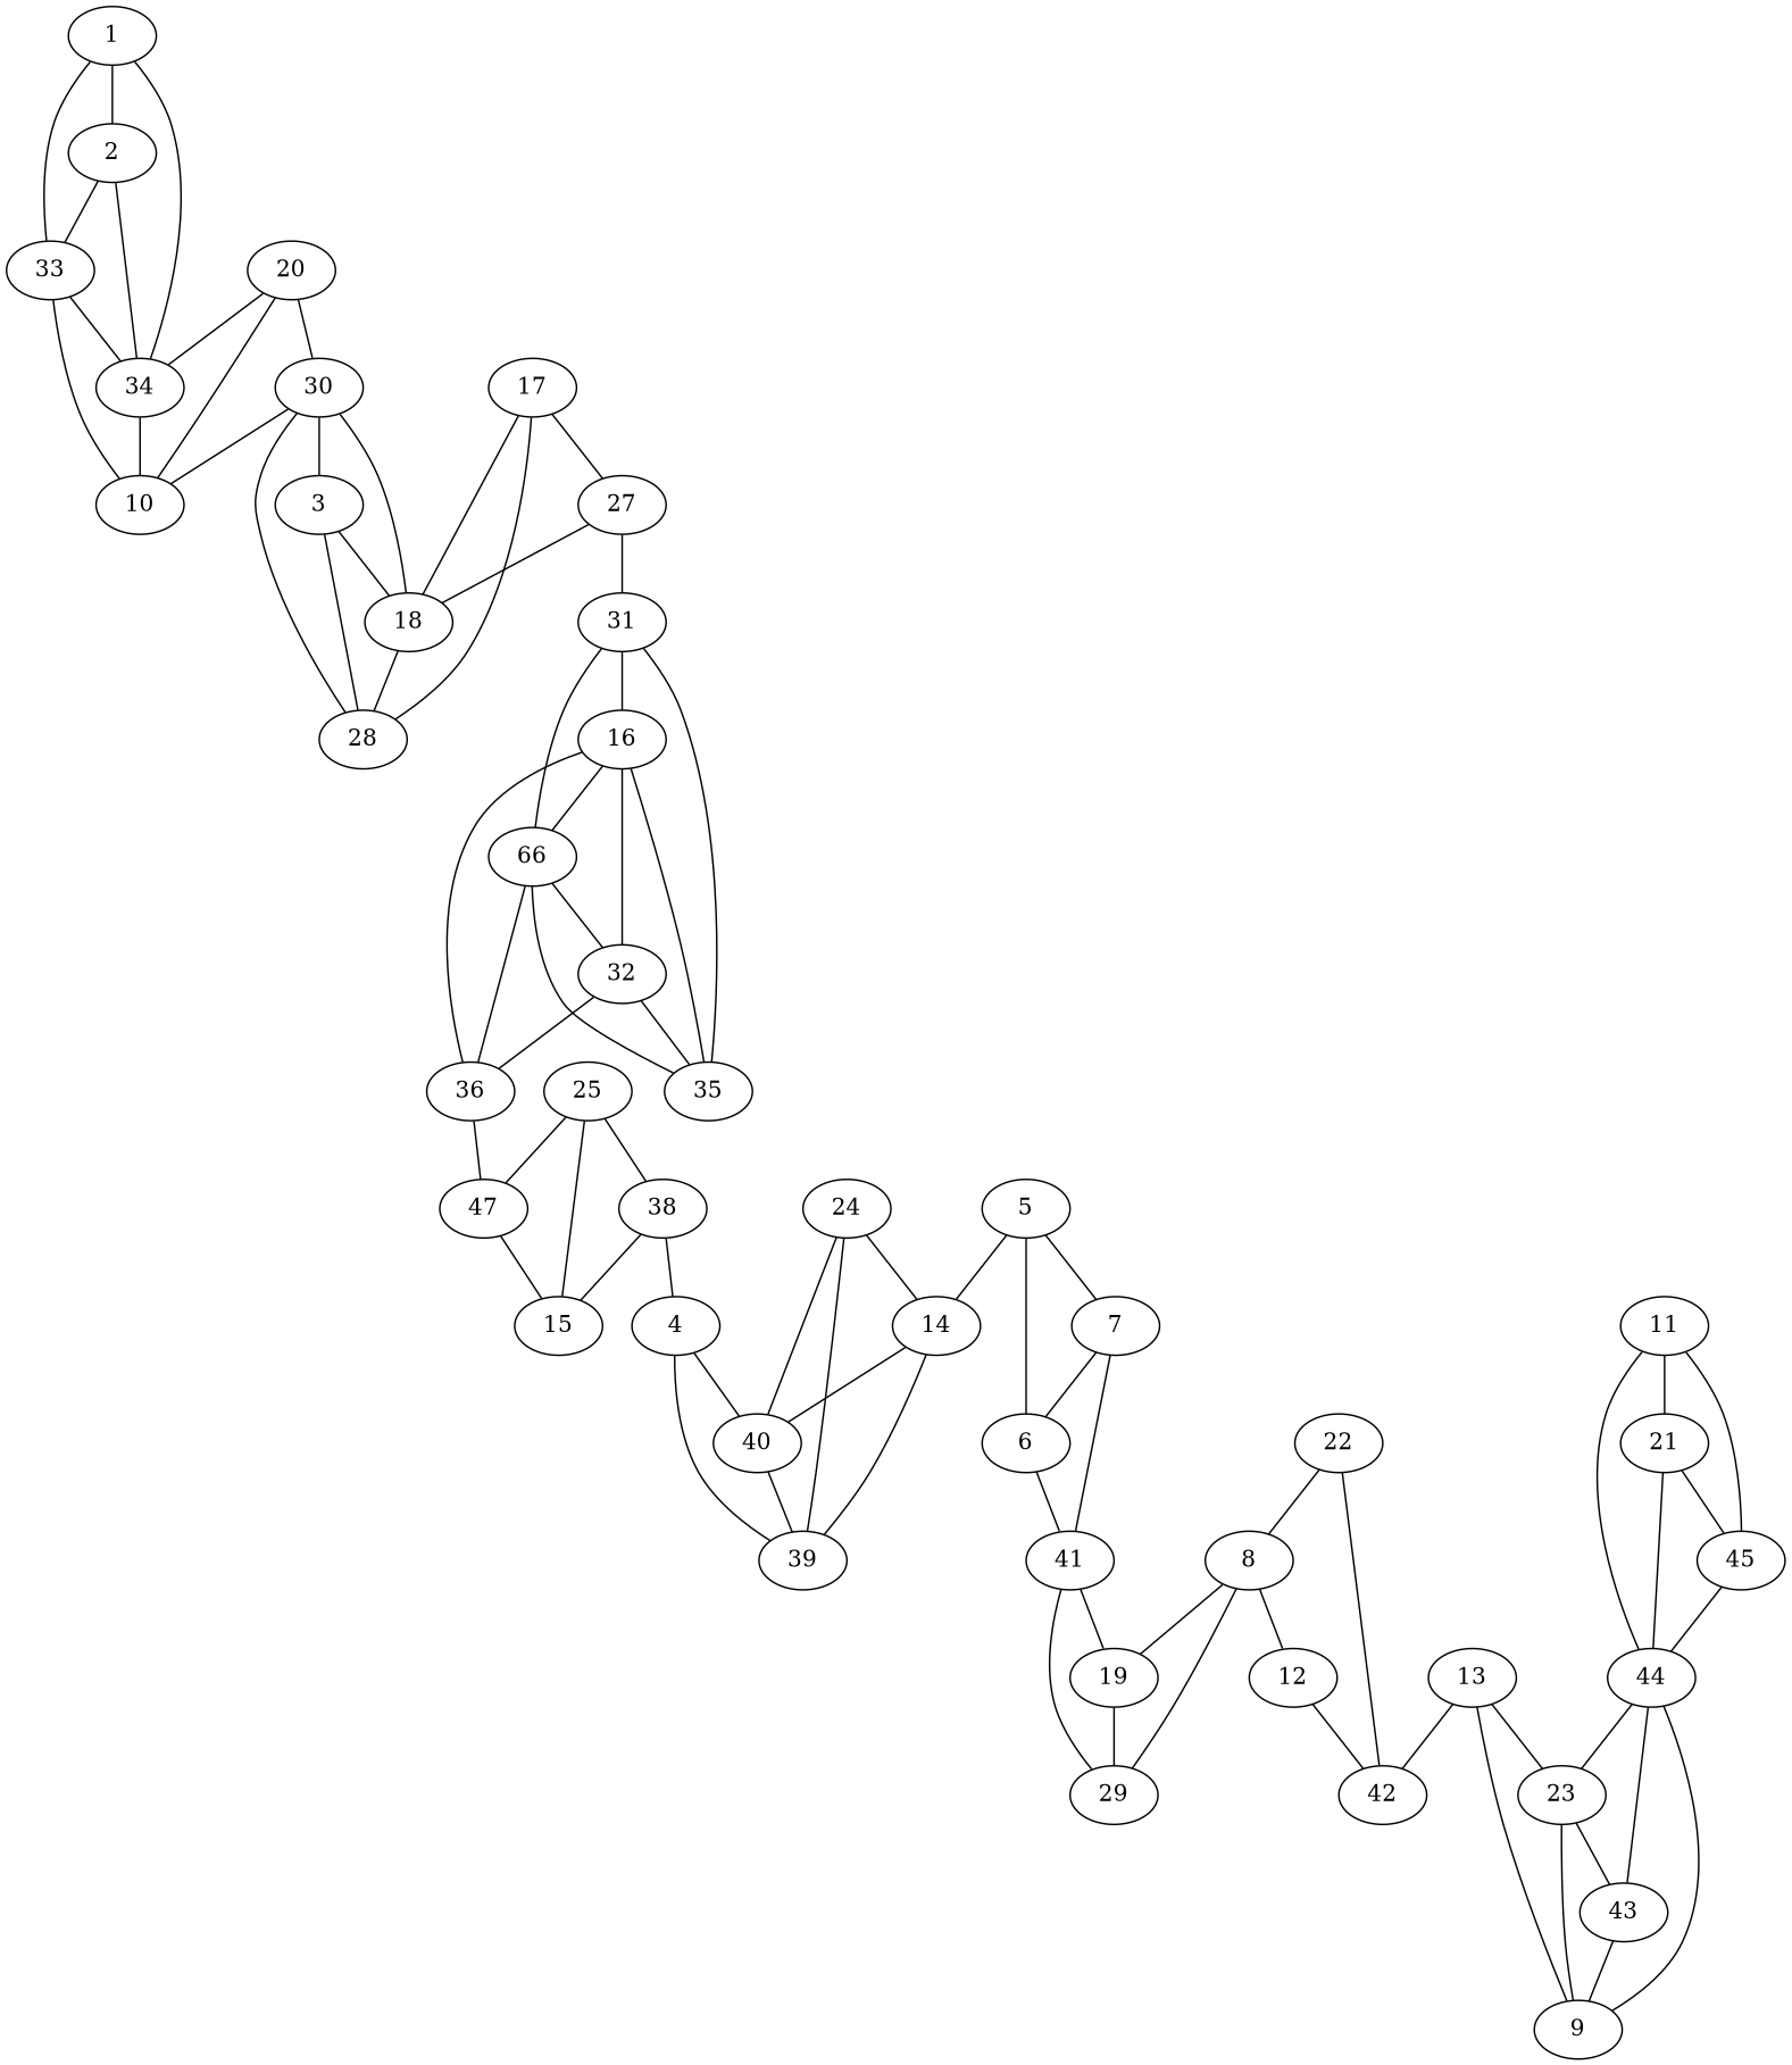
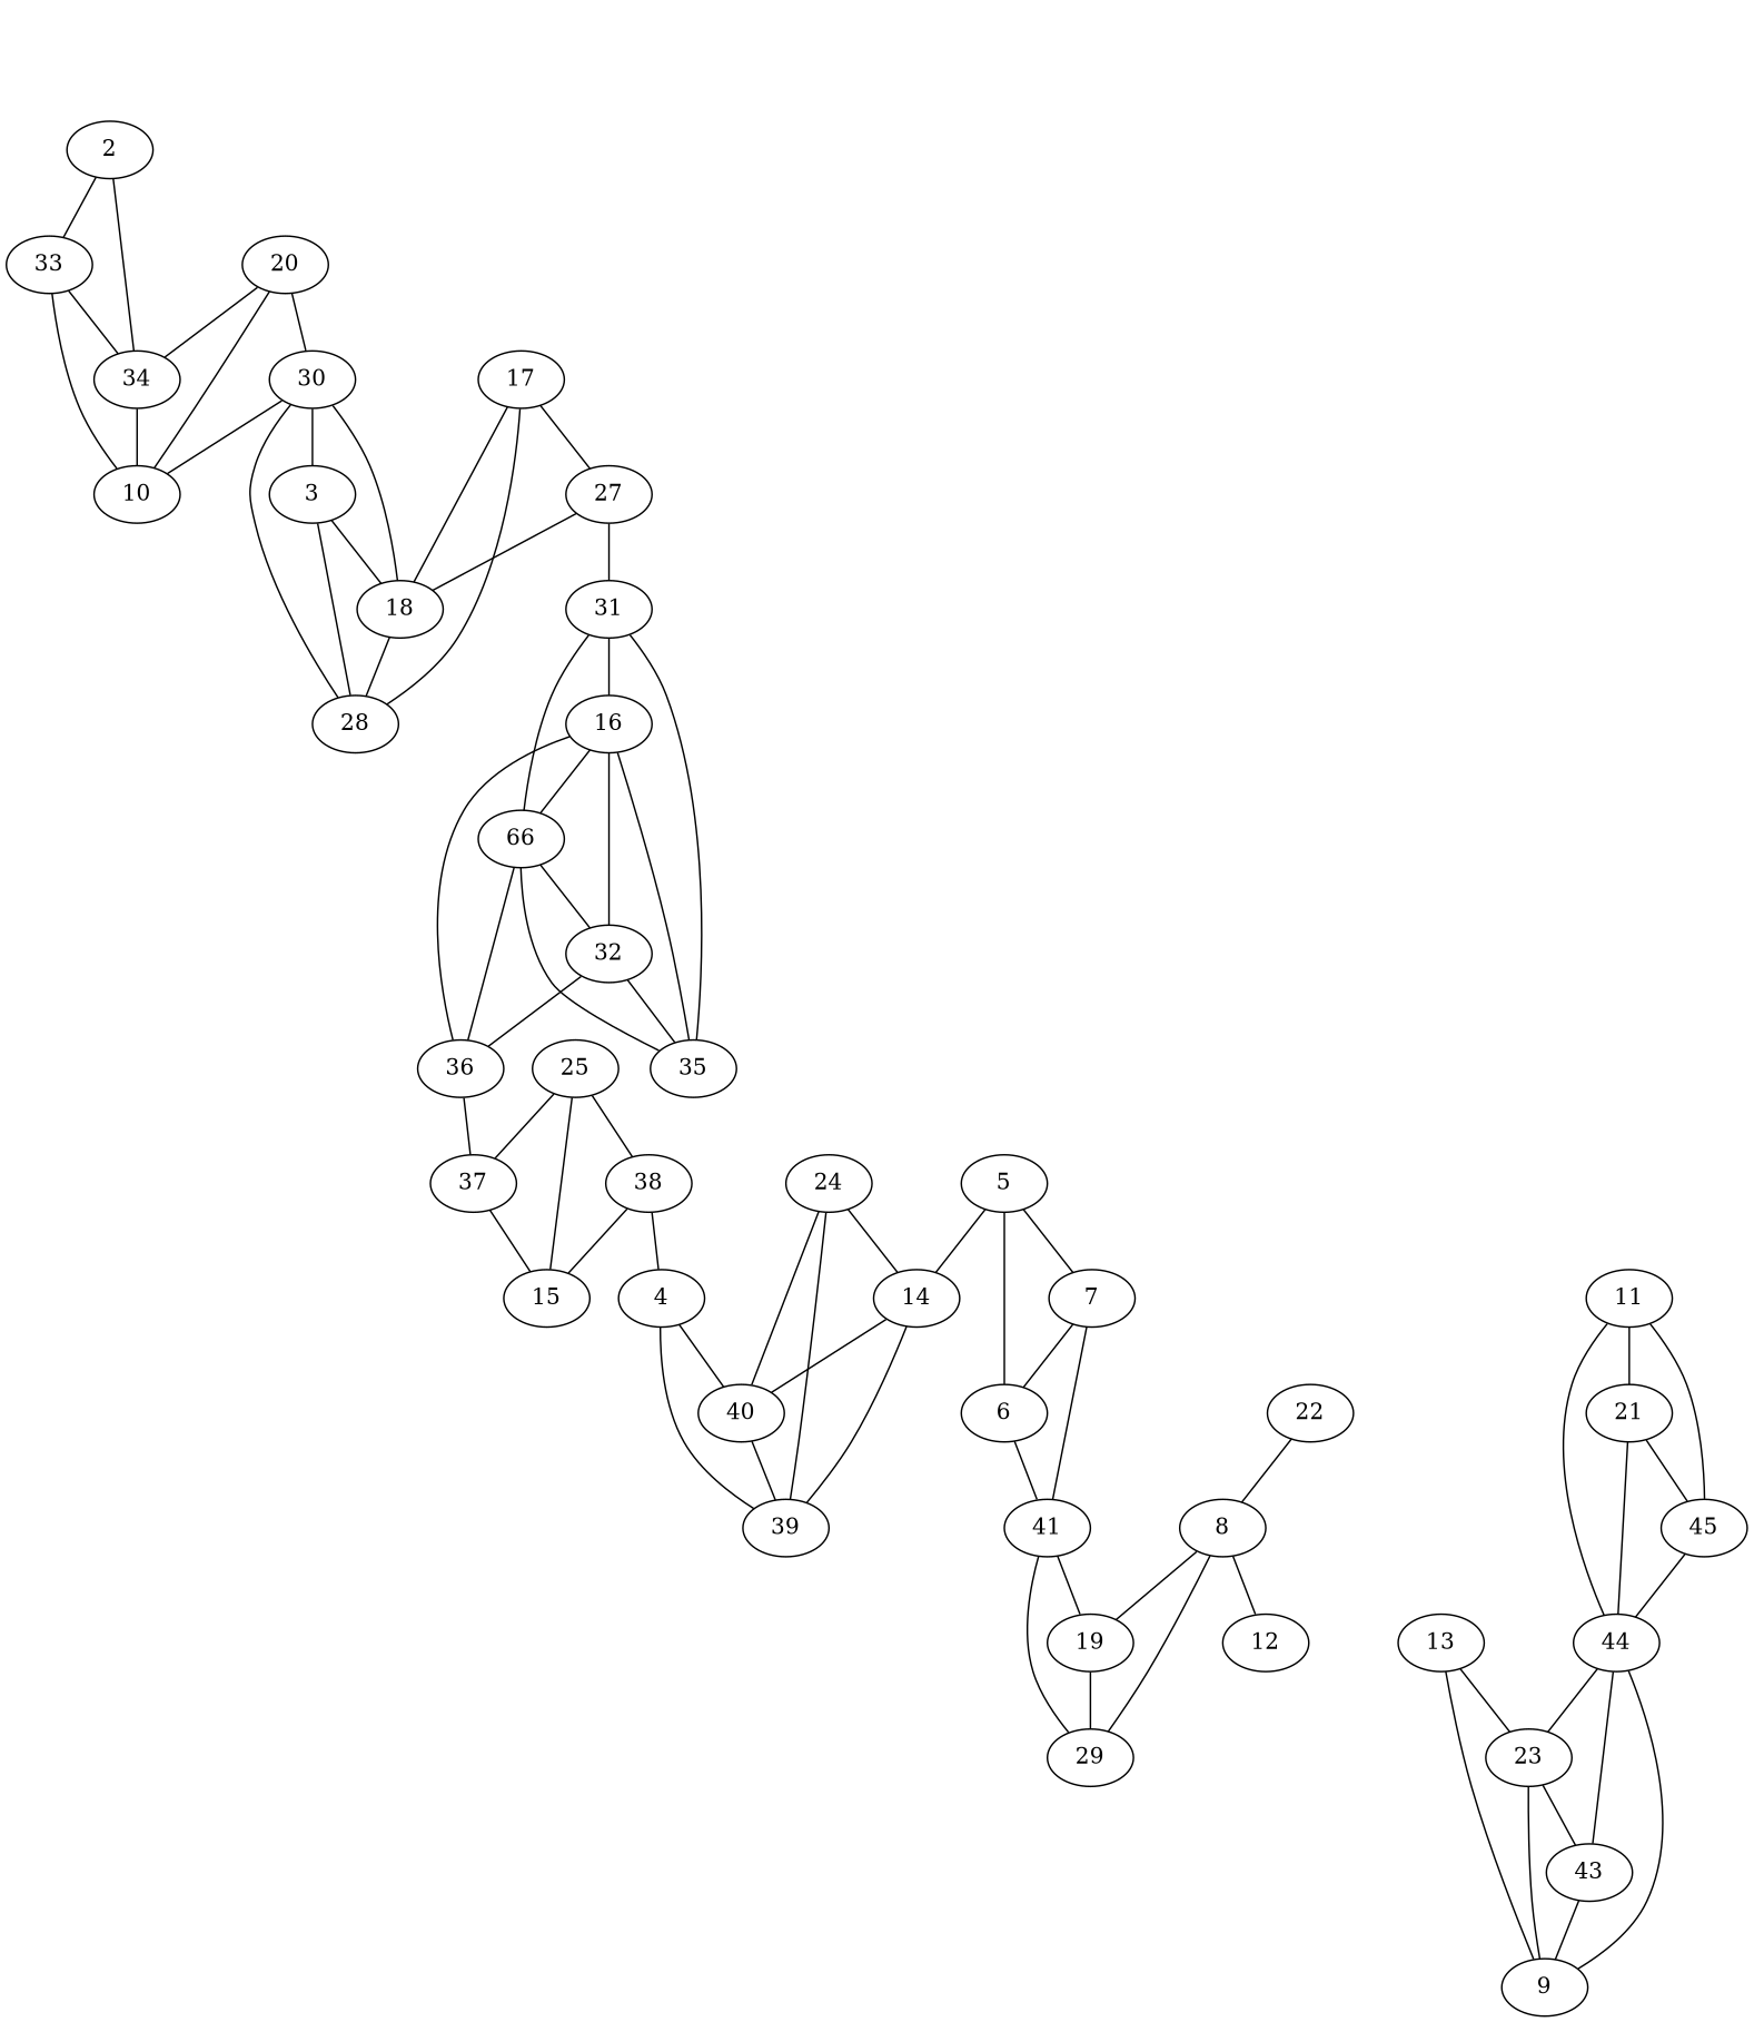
  graph {
    fontname="DejaVu Serif"
    node [aaLength=4 fontname="DejaVu Serif" sequence=YRLFQFHFHW type=1]
    edge [distance0=0.0 fontname="DejaVu Serif" frequency=1 type0=3]
-   1 [aaLength=6 sequence=PEQWSK type=0]
    2 [sequence=PIAN type=0]
    33 [sequence=QSPV type=2]
    34 [sequence=KTSE type=2]
    10 [aaLength=2 sequence=KH]
    3 [aaLength=3 sequence=PAT type=0]
    18 [aaLength=6 sequence=AKEIIN]
    28 [aaLength=6 sequence=AKEIIN]
    30 [sequence=ISVS]
    4 [sequence=LAEA type=0]
    39 [sequence=AASK type=2]
    40 [sequence=KADG type=2]
    5 [aaLength=3 sequence=PKL type=0]
    6 [aaLength=5 sequence=QKVLD type=0]
    7 [aaLength=5 sequence=ALQAI type=0]
    14 [aaLength=10 sequence=LAVIGVLMKV]
    41 [sequence=TKGK type=2]
    19 [aaLength=3 sequence=RAP]
    29 [aaLength=3 sequence=RAP]
    8 [sequence=PSTL type=0]
    12 [aaLength=6 sequence=FWTYPG]
-   42 [sequence=HPPL type=2]
    22 [aaLength=6 sequence=FWTYPG]
    9 [aaLength=9 sequence=SSEQLAQFR type=0]
    13 [aaLength=6 sequence=VTWIIC]
    23 [aaLength=3 sequence=ISV]
    43 [sequence=FRSL type=2]
    11 [aaLength=2 sequence=RA]
    21 [aaLength=2 sequence=RA]
    44 [sequence=VEGD type=2]
    45 [sequence=LKGR type=2]
    15 [aaLength=8 sequence=AELHVAHW]
    16 [aaLength=10]
    n34 [aaLength=10 label=66]
    32 [aaLength=10]
    35 [sequence=GGPF type=2]
    36 [sequence=TNEH type=2]
    17 [aaLength=5 sequence=FHVNF]
    27 [aaLength=5 sequence=FHVNF]
    31 [sequence=VLKG]
    20 [aaLength=2 sequence=KH]
    24 [aaLength=10 sequence=LAVIGVLMKV]
    25 [aaLength=8 sequence=AELHVAHW]
-   37 [sequence=VDGV type=2 label=47]
+   37 [sequence=VDGV type=2]
    38 [sequence=NSAK type=2]
-   1 -- 2 [distance0=8.0 type0=1]
-   1 -- 33 [distance0=15.0 type0=2]
-   1 -- 34 [distance0=21.0]
    2 -- 33 [distance0=7.0 distance1=0.0 frequency=2 type0=1 type1=4]
    2 -- 34 [distance0=13.0]
    33 -- 34 [distance0=6.0 distance1=0.0 frequency=2 type0=1 type1=4]
    33 -- 10 [distance0=11.0]
    34 -- 10 [distance0=5.0 type0=1]
    3 -- 18 [distance0=3.0 distance1=0.0 frequency=2 type0=1 type1=5]
    3 -- 28 [distance0=3.0 type0=2]
    18 -- 28 [type0=5]
    18 -- 30 [distance0=9.0]
    28 -- 30 [distance0=9.0]
    30 -- 10 [distance0=8.0 type0=2]
    30 -- 3 [distance0=6.0 distance1=0.0 frequency=2 type0=1 type1=4]
    4 -- 39 [distance0=3.0 distance1=0.0 frequency=2 type0=1 type1=5]
    4 -- 40 [distance0=6.0 type0=2]
    40 -- 39 [distance0=3.0 type0=1]
    5 -- 6 [distance0=3.0 distance1=0.0 frequency=2 type0=1 type1=5]
    5 -- 7 [distance0=8.0 type0=2]
    5 -- 14 [distance0=14.0]
    6 -- 41 [distance0=11.0]
    7 -- 6 [distance0=5.0 type0=1]
    7 -- 41 [distance0=6.0 distance1=0.0 frequency=2 type0=2 type1=4]
    14 -- 39 [distance0=7.0]
    14 -- 40 [distance0=4.0 type0=2]
    41 -- 19 [distance0=4.0 type0=1]
    19 -- 29 [type0=1]
    29 -- 41 [distance0=4.0 type0=2]
    8 -- 19 [distance0=8.0 type0=1]
    8 -- 29 [distance0=8.0 type0=2]
    8 -- 12 [distance0=10.0]
-   12 -- 42 [distance0=9.0 distance1=0.0 frequency=2 type0=2 type1=4]
    22 -- 8 [distance0=10.0]
-   22 -- 42 [distance0=9.0 type0=2]
    9 -- 13 [distance0=12.0]
    9 -- 23 [distance0=3.0 type0=1]
-   13 -- 42 [distance0=7.0 type0=1]
    13 -- 23 [type0=4]
    23 -- 43 [distance0=10.0]
    43 -- 9 [distance0=7.0 type0=1]
    11 -- 21 [type0=5]
    11 -- 44 [distance0=24.0]
    21 -- 44 [distance0=24.0]
    21 -- 45 [distance0=6.0 type0=2]
    44 -- 9 [distance0=14.0 type0=2]
    44 -- 23 [distance0=17.0]
    44 -- 43 [distance0=7.0 type0=1]
    45 -- 11 [distance0=6.0 distance1=0.0 frequency=2 type0=1 type1=4]
    45 -- 44 [distance0=18.0]
    16 -- n34 [type0=5]
    n34 -- 32 [distance1=0.0 frequency=2 type0=2 type1=5]
    n34 -- 35 [distance0=7.0]
    32 -- 16 [type0=1]
    32 -- 35 [distance0=7.0]
    32 -- 36 [type0=4]
    35 -- 16 [distance0=7.0 distance1=0.0 frequency=2 type0=2 type1=4]
    36 -- 16 [distance0=12.0 type0=2]
    36 -- n34 [distance0=12.0]
    36 -- 37 [distance0=9.0 distance1=0.0 frequency=2 type0=1 type1=4]
    17 -- 18 [distance0=10.0 type0=2]
    17 -- 28 [distance0=10.0]
    17 -- 27 [type0=5]
    27 -- 18 [distance0=10.0 type0=2]
    27 -- 31 [type0=4]
    31 -- 16 [distance0=10.0 type0=2]
    31 -- n34 [distance0=10.0]
    31 -- 35 [distance0=3.0 distance1=0.0 frequency=2 type0=1 type1=5]
    20 -- 34 [distance0=5.0 type0=2]
    20 -- 10 [type0=5]
    20 -- 30 [distance0=8.0]
    24 -- 39 [distance0=7.0]
    24 -- 40 [distance0=4.0 type0=2]
    24 -- 14 [type0=5]
    25 -- 15 [type0=5]
    25 -- 37 [distance0=7.0 type0=2]
    25 -- 38 [distance0=8.0]
    37 -- 15 [distance0=7.0 type0=1]
    38 -- 4 [distance0=7.0 distance1=0.0 frequency=2 type0=1 type1=4]
    38 -- 15 [distance0=8.0 type0=2]
  }
